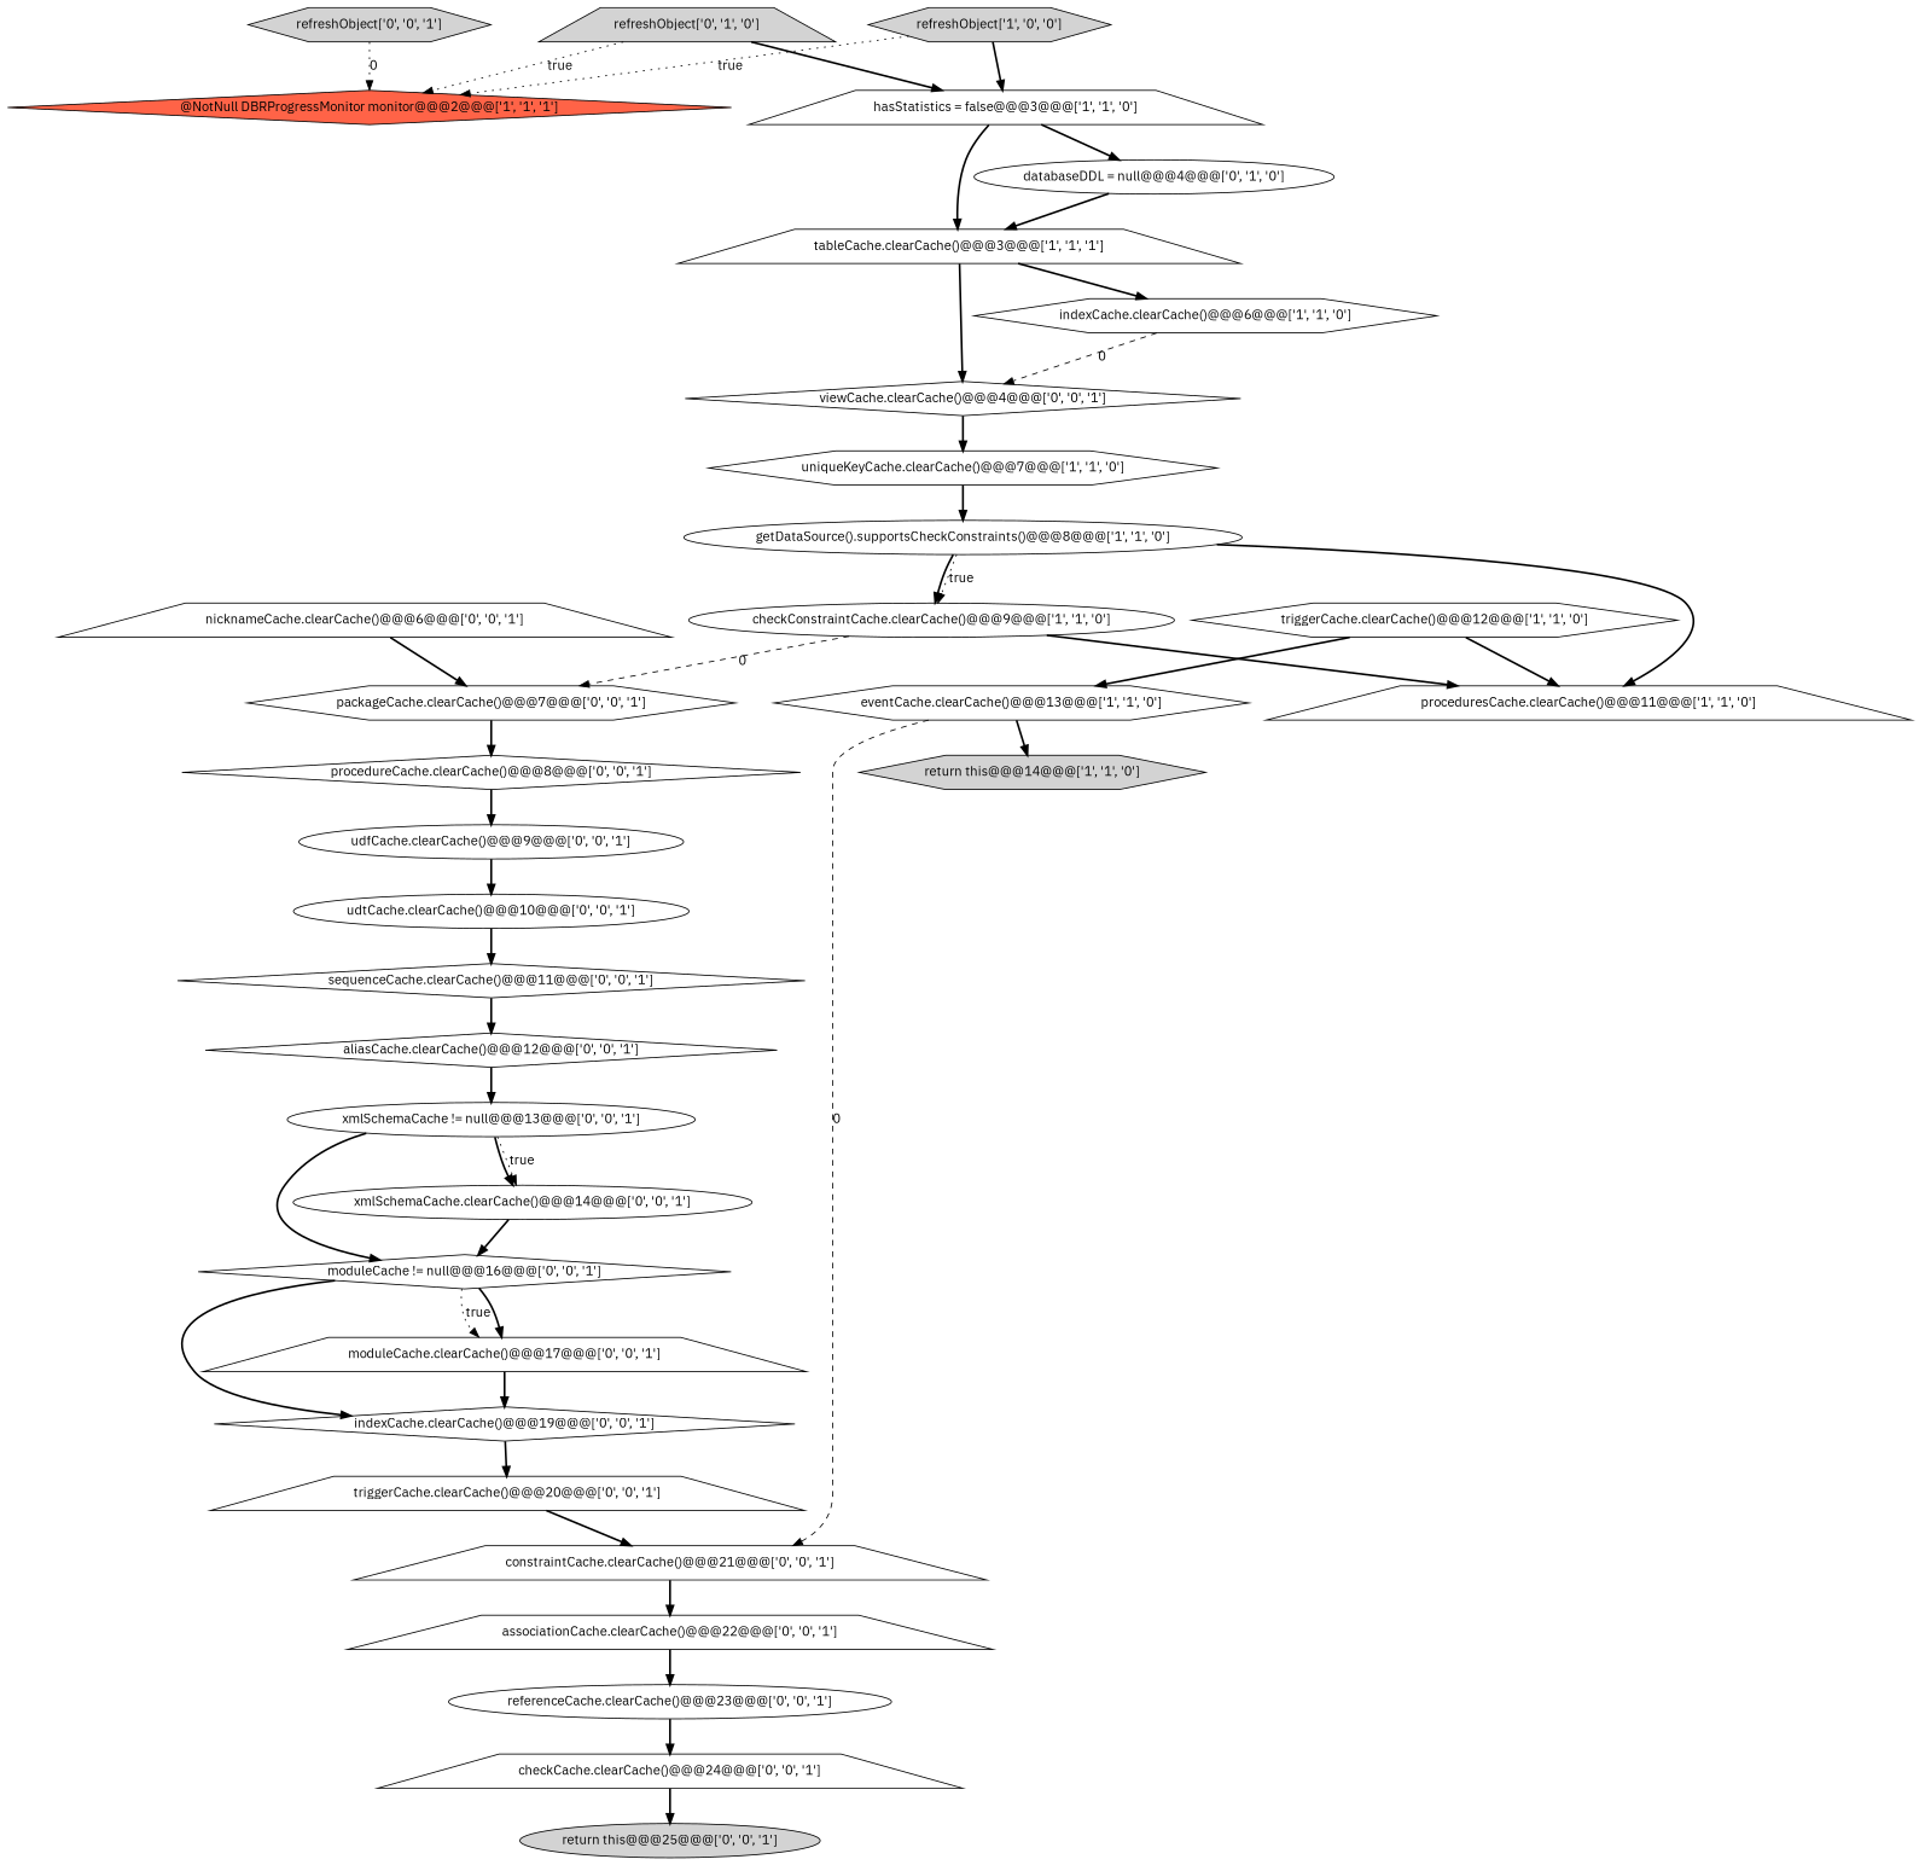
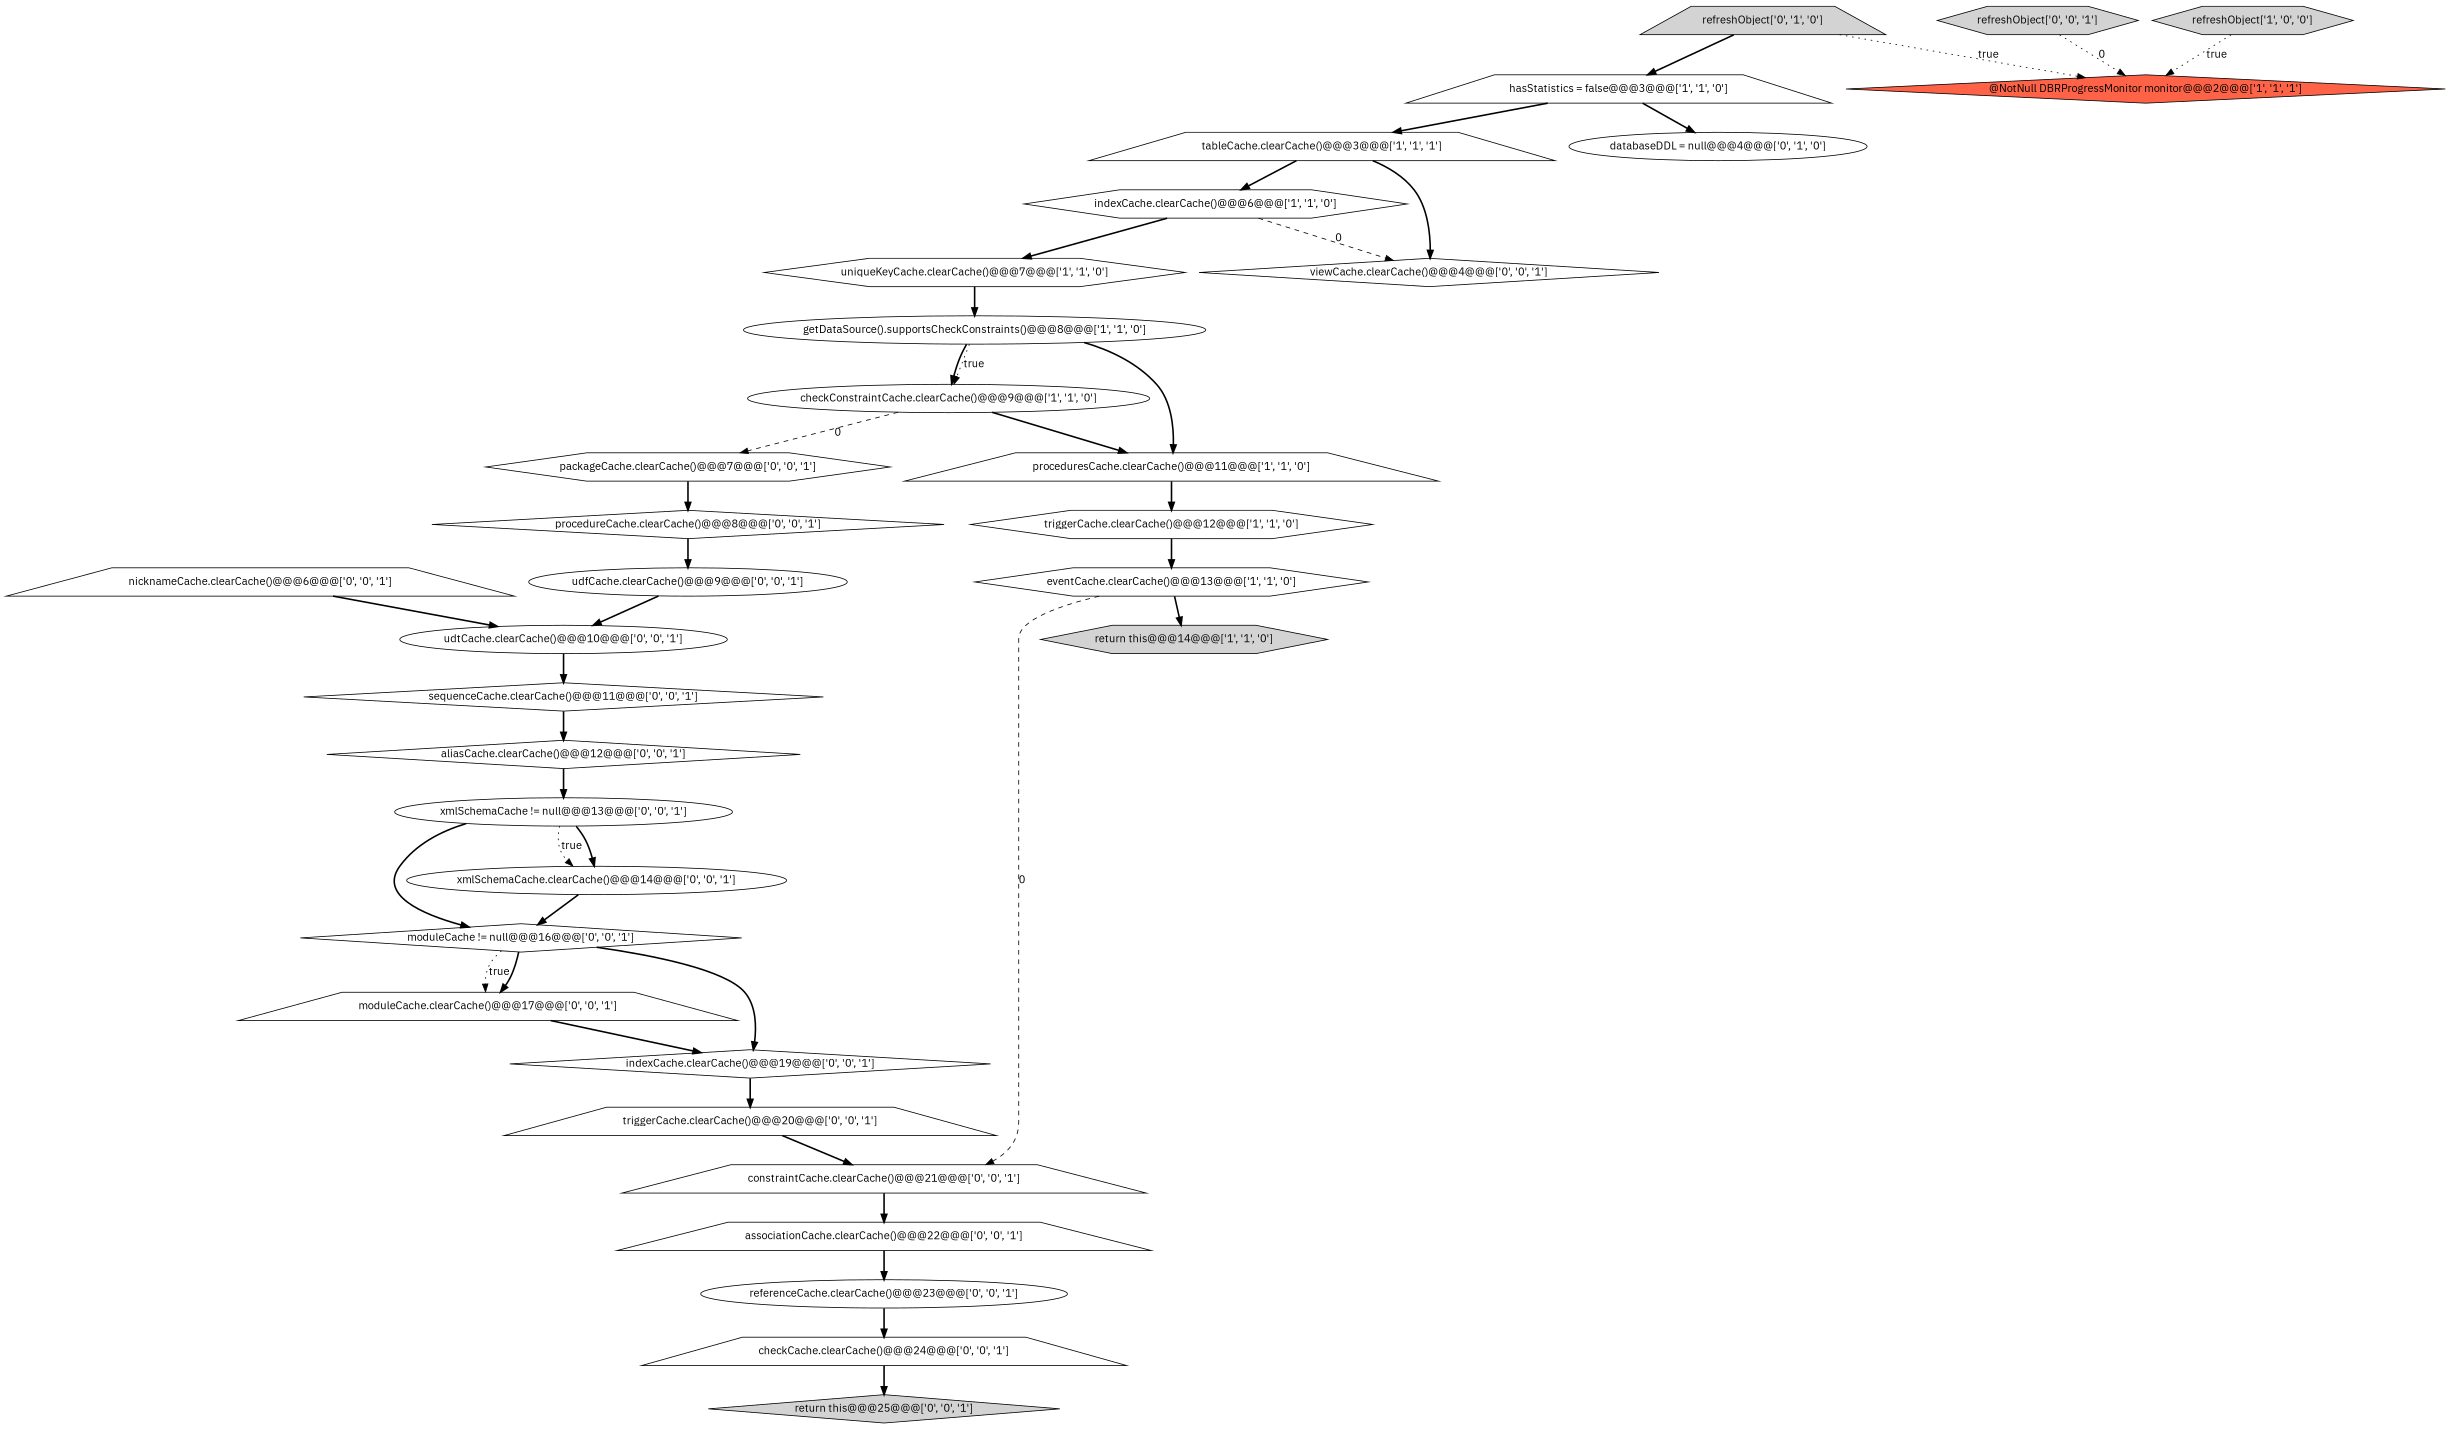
  digraph {
    fontname="IBM Plex Sans"
    node [fillcolor=white fontname="IBM Plex Sans" shape=trapezium style=filled]
    edge [fontname="IBM Plex Sans" style=bold]
    n1 [label="triggerCache.clearCache()@@@20@@@['0', '0', '1']"]
    n2 [label="constraintCache.clearCache()@@@21@@@['0', '0', '1']"]
    n3 [label="associationCache.clearCache()@@@22@@@['0', '0', '1']"]
    n4 [label="aliasCache.clearCache()@@@12@@@['0', '0', '1']" shape=diamond]
    n5 [label="xmlSchemaCache != null@@@13@@@['0', '0', '1']" shape=ellipse]
    n6 [label="xmlSchemaCache.clearCache()@@@14@@@['0', '0', '1']" shape=ellipse]
    n7 [label="moduleCache != null@@@16@@@['0', '0', '1']" shape=diamond]
    n8 [fillcolor=lightgray label="refreshObject['0', '0', '1']" shape=hexagon]
    n9 [fillcolor=tomato label="@NotNull DBRProgressMonitor monitor@@@2@@@['1', '1', '1']" shape=diamond]
    n10 [label="tableCache.clearCache()@@@3@@@['1', '1', '1']"]
    n11 [label="indexCache.clearCache()@@@6@@@['1', '1', '0']" shape=hexagon]
    n12 [label="viewCache.clearCache()@@@4@@@['0', '0', '1']" shape=diamond]
    n13 [label="udfCache.clearCache()@@@9@@@['0', '0', '1']" shape=ellipse]
    n14 [label="udtCache.clearCache()@@@10@@@['0', '0', '1']" shape=ellipse]
    n15 [label="sequenceCache.clearCache()@@@11@@@['0', '0', '1']" shape=diamond]
    n16 [label="indexCache.clearCache()@@@19@@@['0', '0', '1']" shape=diamond]
    n17 [label="moduleCache.clearCache()@@@17@@@['0', '0', '1']"]
    n18 [label="triggerCache.clearCache()@@@12@@@['1', '1', '0']" shape=hexagon]
    n19 [label="eventCache.clearCache()@@@13@@@['1', '1', '0']" shape=hexagon]
    n20 [fillcolor=lightgray label="return this@@@14@@@['1', '1', '0']" shape=hexagon]
    n21 [label="packageCache.clearCache()@@@7@@@['0', '0', '1']" shape=hexagon]
    n22 [label="procedureCache.clearCache()@@@8@@@['0', '0', '1']" shape=diamond]
    n23 [label="getDataSource().supportsCheckConstraints()@@@8@@@['1', '1', '0']" shape=ellipse]
    n24 [label="checkConstraintCache.clearCache()@@@9@@@['1', '1', '0']" shape=ellipse]
    n25 [label="proceduresCache.clearCache()@@@11@@@['1', '1', '0']"]
    n26 [label="hasStatistics = false@@@3@@@['1', '1', '0']"]
    n27 [label="databaseDDL = null@@@4@@@['0', '1', '0']" shape=ellipse]
    n28 [label="uniqueKeyCache.clearCache()@@@7@@@['1', '1', '0']" shape=hexagon]
    n29 [label="nicknameCache.clearCache()@@@6@@@['0', '0', '1']"]
    n30 [label="referenceCache.clearCache()@@@23@@@['0', '0', '1']" shape=ellipse]
    n31 [label="checkCache.clearCache()@@@24@@@['0', '0', '1']"]
-   n32 [fillcolor=lightgray label="return this@@@25@@@['0', '0', '1']" shape=ellipse]
+   n32 [fillcolor=lightgray label="return this@@@25@@@['0', '0', '1']" shape=diamond]
    n33 [fillcolor=lightgray label="refreshObject['1', '0', '0']" shape=hexagon]
    n34 [fillcolor=lightgray label="refreshObject['0', '1', '0']"]
    n1 -> n2
    n2 -> n3
    n3 -> n30
    n4 -> n5
    n5 -> n6
    n5 -> n6 [label=true style=dotted]
    n5 -> n7
    n6 -> n7
    n7 -> n16
    n7 -> n17 [label=true style=dotted]
    n7 -> n17
    n8 -> n9 [label=0 style=dotted]
    n10 -> n11
    n10 -> n12
    n11 -> n12 [label=0 style=dashed]
-   n12 -> n28
+   n11 -> n28
    n13 -> n14
    n14 -> n15
    n15 -> n4
    n16 -> n1
    n17 -> n16
    n18 -> n19
    n19 -> n2 [label=0 style=dashed]
    n19 -> n20
    n21 -> n22
    n22 -> n13
    n23 -> n24
    n23 -> n24 [label=true style=dotted]
    n23 -> n25
    n24 -> n21 [label=0 style=dashed]
    n24 -> n25
-   n18 -> n25
+   n25 -> n18
    n26 -> n10
    n26 -> n27
-   n27 -> n10
    n28 -> n23
-   n29 -> n21
+   n29 -> n14
    n30 -> n31
    n31 -> n32
    n33 -> n9 [label=true style=dotted]
-   n33 -> n26
    n34 -> n9 [label=true style=dotted]
    n34 -> n26
  }
